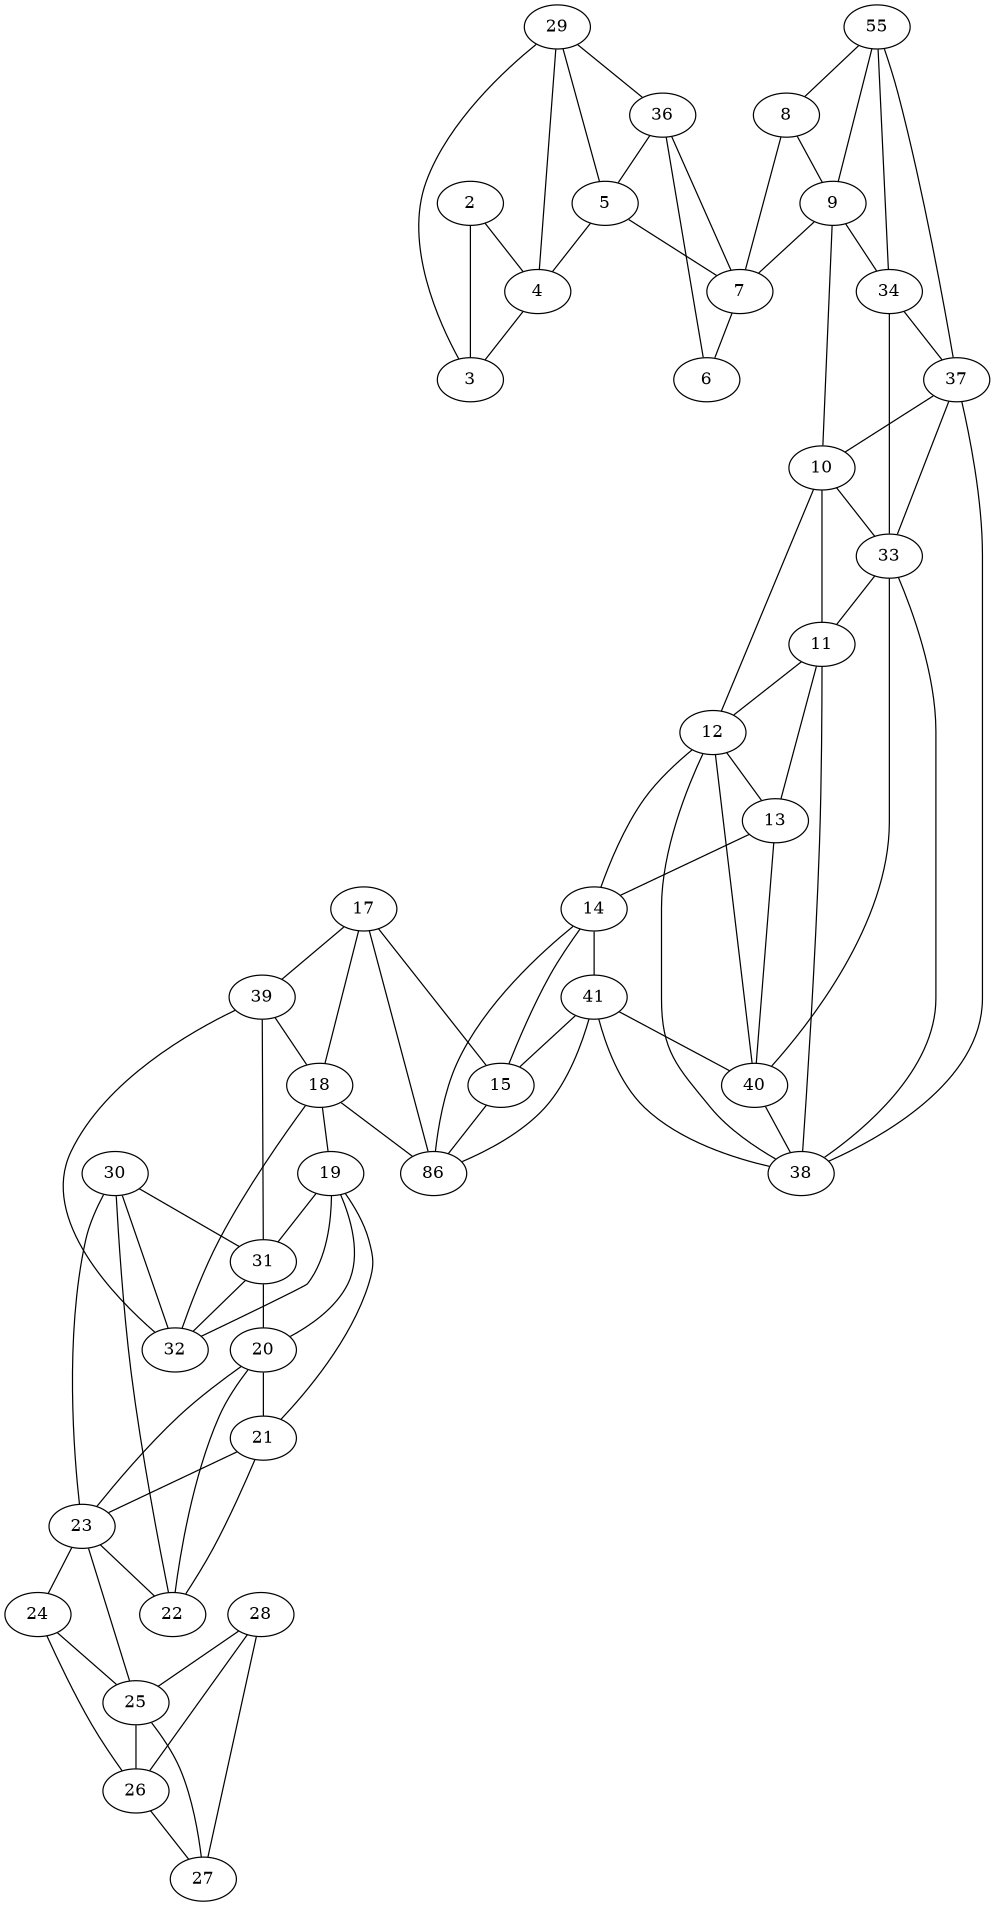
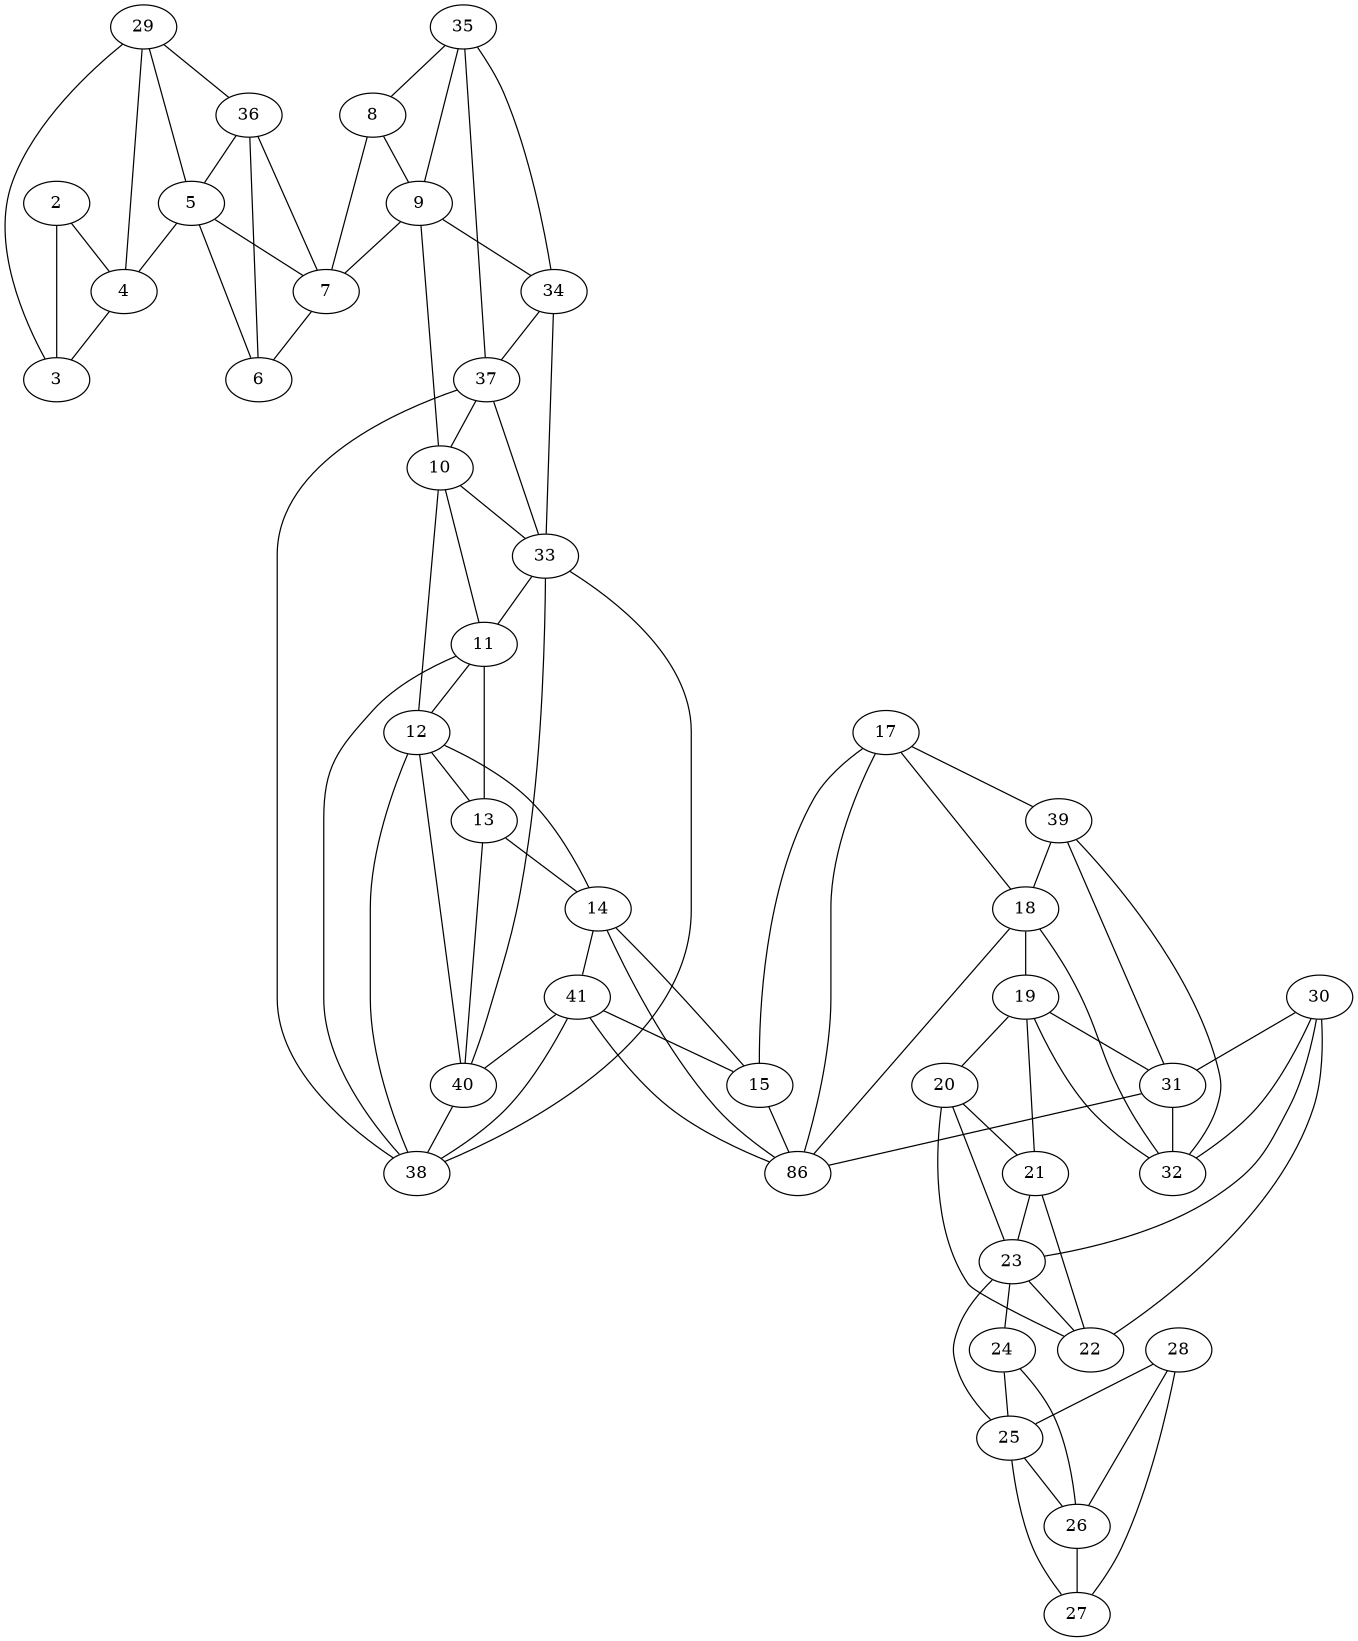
  graph {
    node [aaLength=4 type=0]
    edge [distance0=1.0 frequency=1 type0=1]
    2 [aaLength=7 sequence=DSRWRYT]
    3 [aaLength=9 sequence=TAEQIVAKR]
    4 [aaLength=20 sequence=PSNVQAKKLWGILERNFKNK]
    5 [aaLength=12 sequence=DPTMVTQMAKYL]
    7 [aaLength=27 sequence=NTVPNKVNHLWMAQLFHDRKQREERMT]
    6 [aaLength=9 sequence=SGWQSSSTA]
    8 [aaLength=6 sequence=PKDQRH]
    9 [aaLength=15 sequence=GLTAVMKLTKLFVER]
    10 [aaLength=19 sequence=PISEHINRLVAIRAQADIM]
    34 [sequence=GIHI type=1]
    12 [aaLength=6 sequence=DHRDHP]
    11 [aaLength=3 sequence=DSE]
    33 [aaLength=5 sequence=LAIAR type=1]
    37 [aaLength=3 sequence=KVL type=1]
    13 [aaLength=12 sequence=PLNDLMVMAEQA]
    40 [sequence=IIGS type=1]
    38 [sequence=ATLI type=1]
    14 [aaLength=15 sequence=GAELQAIEDEWLAKA]
    15 [aaLength=11 sequence=FNDAVVDAINN]
    41 [aaLength=2 sequence=LK type=1]
    n21 [aaLength=14 label=86 sequence=NKKAAIEKYLTQSK]
    17 [aaLength=14 sequence=SNLEARAIAKEIAG]
    39 [aaLength=3 sequence=YRY type=1]
    18 [aaLength=13 sequence=GTQCAINRAVAYA]
    31 [aaLength=5 sequence=KLAYN type=1]
    19 [aaLength=14 sequence=DYKQAKEFADGVHA]
    20 [aaLength=5 sequence=NWKKA]
    32 [aaLength=3 sequence=LIW type=1]
    21 [aaLength=7 sequence=PRDEQET]
    22 [aaLength=9 sequence=TYIKRLGAL]
    23 [aaLength=22 sequence=LAGLHTTALISDTFAKAYAKQG]
    24 [aaLength=9 sequence=GMRAYGELV]
    25 [aaLength=9 sequence=VQEPEMANG]
    26 [sequence=VDVV]
    27 [aaLength=7 sequence=THQKWSG]
    28 [aaLength=14 sequence=GANYVDNMLKMITG]
    29 [sequence=SFTY type=1]
    36 [aaLength=3 sequence=VYV type=1]
    30 [aaLength=6 sequence=YAWQFI type=1]
-   35 [sequence=IIAD type=1 label=55]
+   35 [sequence=IIAD type=1]
    2 -- 3 [distance0=19.11578 distance1=4.0 frequency=2 type1=4]
    2 -- 4 [distance0=28.1633 type0=2]
    4 -- 3 [distance0=27.0451]
    5 -- 4 [distance0=33.05528 type0=2]
    5 -- 7 [distance0=41.7164 type0=3]
+   5 -- 6 [distance0=21.75003]
    7 -- 6 [distance0=27.94094]
    8 -- 7 [distance0=35.52018]
    8 -- 9 [distance0=43.47724 type0=2]
    9 -- 7 [distance0=55.87319 type0=3]
    9 -- 10 [distance0=41.90313]
    9 -- 34 [distance0=3.0 type0=4]
    10 -- 12 [distance0=41.79513 type0=2]
    10 -- 11 [distance0=34.41466]
    10 -- 33 [distance0=4.0 type0=4]
    34 -- 33 [distance0=46.0 type0=3]
    34 -- 37 [distance0=19.0 distance1=15.0 frequency=2 type1=4]
    12 -- 13 [distance0=34.6422 type0=2]
    12 -- 40 [type0=4]
    11 -- 12 [distance0=15.89078]
    11 -- 13 [distance0=38.7745 type0=3]
    11 -- 38 [type0=4]
    33 -- 11 [type0=4]
    33 -- 40 [distance0=25.0 type0=2]
    33 -- 38 [distance0=10.0]
    37 -- 10 [type0=4]
    37 -- 33 [distance0=27.0 type0=2]
    37 -- 38 [distance0=37.0 type0=3]
    13 -- 14 [distance0=16.69687 distance1=3.0 frequency=2 type1=4]
    40 -- 13 [distance0=6.0 type0=4]
    40 -- 38 [distance0=15.0]
    38 -- 12 [distance0=4.0 type0=4]
    14 -- 12 [distance0=42.6443 type0=3]
    14 -- 15 [distance0=29.69358 type0=2]
    14 -- 41 [type0=4]
    15 -- n21 [distance0=17.833 distance1=4.0 frequency=2 type1=4]
    41 -- 40 [distance0=41.0]
    41 -- 38 [distance0=56.0 type0=3]
    41 -- 15 [type0=4]
    41 -- n21 [distance0=55.30188 type0=2]
    n21 -- 14 [distance0=46.95605 type0=3]
    17 -- 15 [distance0=33.94443 type0=2]
    17 -- n21 [distance0=22.06091]
    17 -- 39 [distance0=16.0 type0=4]
    39 -- 18 [distance0=53.05195 distance1=2.0 frequency=2 type0=3 type1=4]
    39 -- 31 [distance0=50.0 type0=2]
    18 -- n21 [distance0=51.28022 type0=3]
    18 -- 17 [distance0=36.36447 type0=2]
    18 -- 19 [distance0=28.58049]
-   31 -- 20 [distance0=5.0 type0=4]
+   31 -- n21 [distance0=5.0 type0=4]
    31 -- 32 [distance0=28.0]
    19 -- 31 [distance0=5.0 type0=4]
    19 -- 20 [distance0=34.11173 type0=2]
    19 -- 21 [distance0=37.46989 type0=3]
    20 -- 21 [distance0=11.11446 distance1=1.0 frequency=2 type1=4]
    20 -- 22 [distance0=20.79659 type0=2]
    20 -- 23 [distance0=32.31917 type0=3]
    32 -- 39 [distance0=22.0]
    32 -- 18 [distance0=55.48431 type0=3]
    32 -- 19 [distance0=6.0 type0=4]
    21 -- 22 [distance0=11.03958 distance1=0.0 frequency=2 type1=5]
    21 -- 23 [distance0=31.62582 type0=3]
    23 -- 22 [distance0=30.5555 type0=2]
    23 -- 24 [distance0=21.71231 distance1=0.0 frequency=2 type1=5]
    23 -- 25 [distance0=31.59716 type0=3]
    24 -- 25 [distance0=13.07693 distance1=0.0 frequency=2 type1=5]
    24 -- 26 [distance0=24.28637 type0=3]
    25 -- 26 [distance0=12.44449 distance1=0.0 frequency=2 type1=5]
    25 -- 27 [distance0=18.44856 type0=3]
    26 -- 27 [distance0=6.700027 distance1=0.0 frequency=2 type1=5]
    28 -- 25 [distance0=30.35033 type0=3]
    28 -- 26 [distance0=18.32552 type0=2]
    28 -- 27 [distance0=12.22687]
    29 -- 3 [distance0=55.91606 type0=3]
    29 -- 4 [distance0=47.51473 type0=2]
    29 -- 5 [distance0=3.0 type0=4]
    29 -- 36 [distance0=21.0]
    36 -- 5 [distance0=59.6194 type0=3]
    36 -- 7 [distance0=58.9943 type0=2]
    36 -- 6 [distance0=0.0 type0=5]
    30 -- 31 [distance0=32.0]
    30 -- 32 [distance0=60.0 type0=3]
    30 -- 22 [distance0=58.07694 type0=2]
    30 -- 23 [type0=4]
    35 -- 8 [distance0=45.60089 type0=2]
    35 -- 9 [distance0=6.0 type0=4]
    35 -- 34 [distance0=28.0]
    35 -- 37 [distance0=47.0 type0=3]
  }
